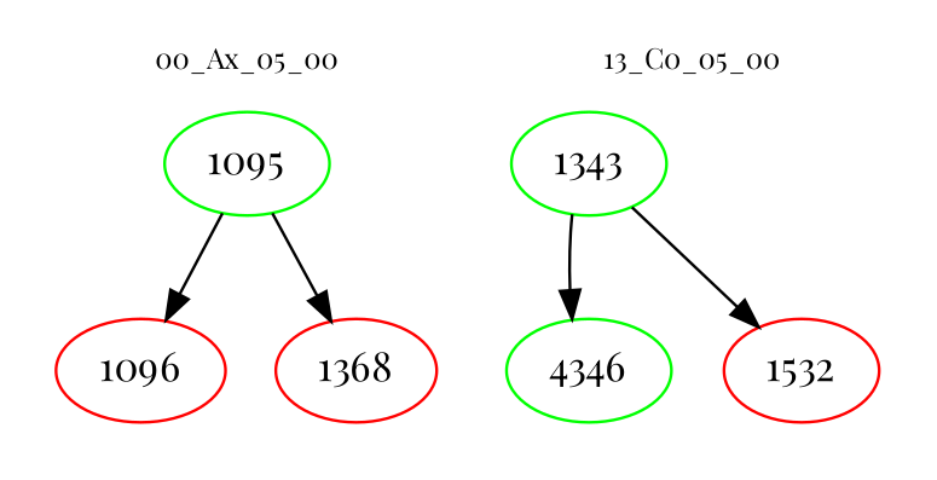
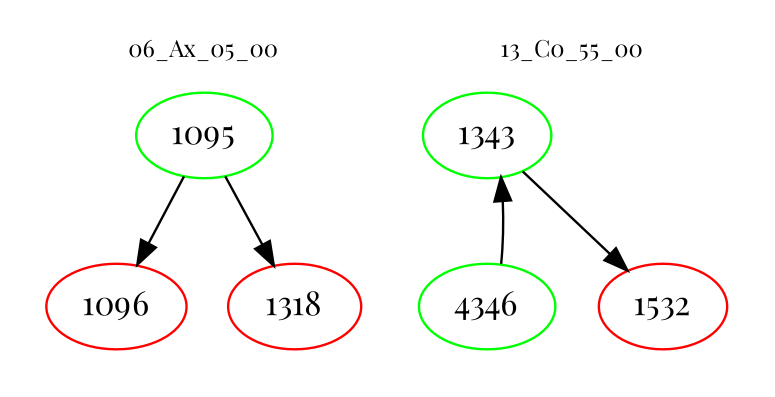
  digraph {
    fontname="Playfair Display"
    node [color=green fontname="Playfair Display"]
    edge [color=black fontname="Playfair Display"]
    n1 [label=1095]
    n2 [color=red label=1096]
-   n3 [color=red label=1368]
+   n3 [color=red label=1318]
    n4 [label=1343]
    n5 [label=4346]
    n6 [color=red label=1532]
    subgraph cluster_1 {
      color=white
      fontsize=10
-     label="00_Ax_05_00"
+     label="06_Ax_05_00"
      n1
      n2
      n3
    }
    subgraph cluster_2 {
      color=white
      fontsize=10
-     label="13_C0_05_00"
+     label="13_C0_55_00"
      n4
      n5
      n6
    }
    n1 -> n2
    n1 -> n3
-   n4 -> n5
+   n5 -> n4
    n4 -> n6
  }
